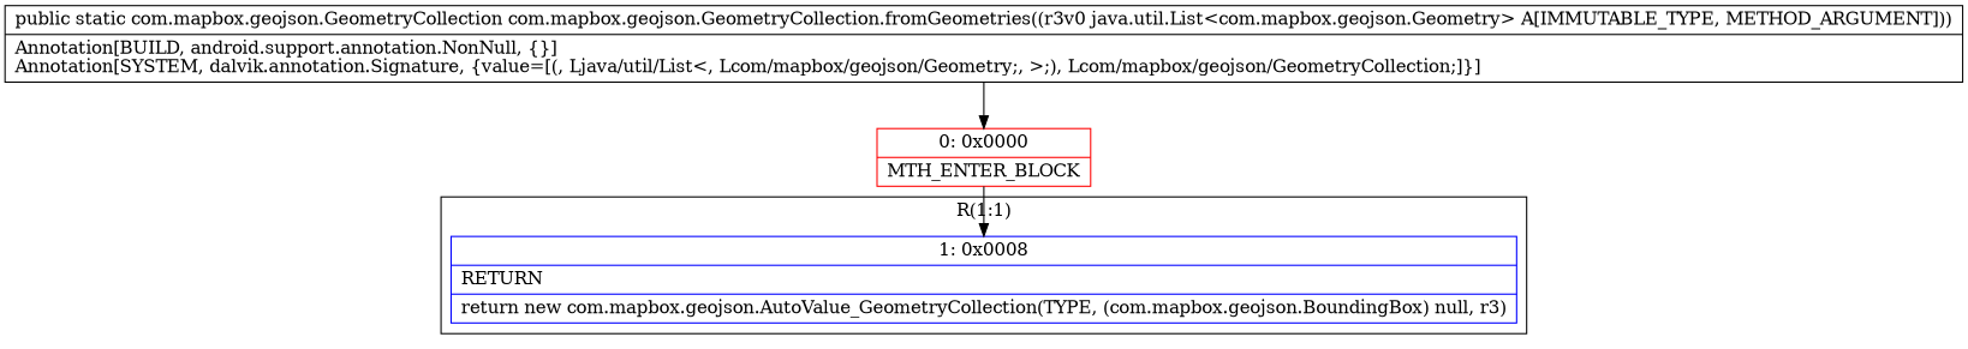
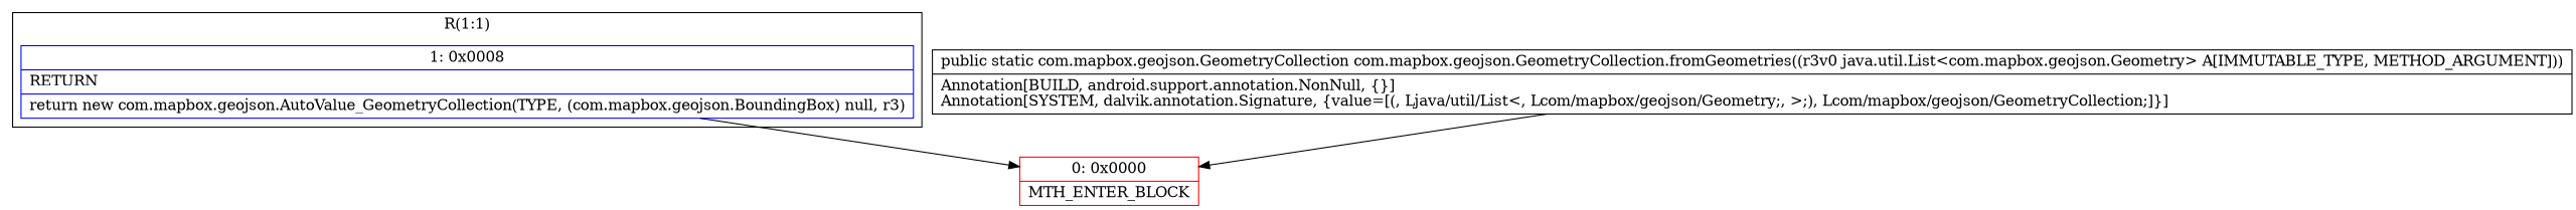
  digraph {
    node [shape=record]
    n1 [color=blue label="{1\:\ 0x0008|RETURN\l|return new com.mapbox.geojson.AutoValue_GeometryCollection(TYPE, (com.mapbox.geojson.BoundingBox) null, r3)\l}"]
    n2 [color=red label="{0\:\ 0x0000|MTH_ENTER_BLOCK\l}"]
    n3 [label="{public static com.mapbox.geojson.GeometryCollection com.mapbox.geojson.GeometryCollection.fromGeometries((r3v0 java.util.List\<com.mapbox.geojson.Geometry\> A[IMMUTABLE_TYPE, METHOD_ARGUMENT]))  | Annotation[BUILD, android.support.annotation.NonNull, \{\}]\lAnnotation[SYSTEM, dalvik.annotation.Signature, \{value=[(, Ljava\/util\/List\<, Lcom\/mapbox\/geojson\/Geometry;, \>;), Lcom\/mapbox\/geojson\/GeometryCollection;]\}]\l}"]
    subgraph cluster_1 {
      label="R(1:1)"
      n1
    }
-   n2 -> n1
+   n1 -> n2
    n3 -> n2
  }
